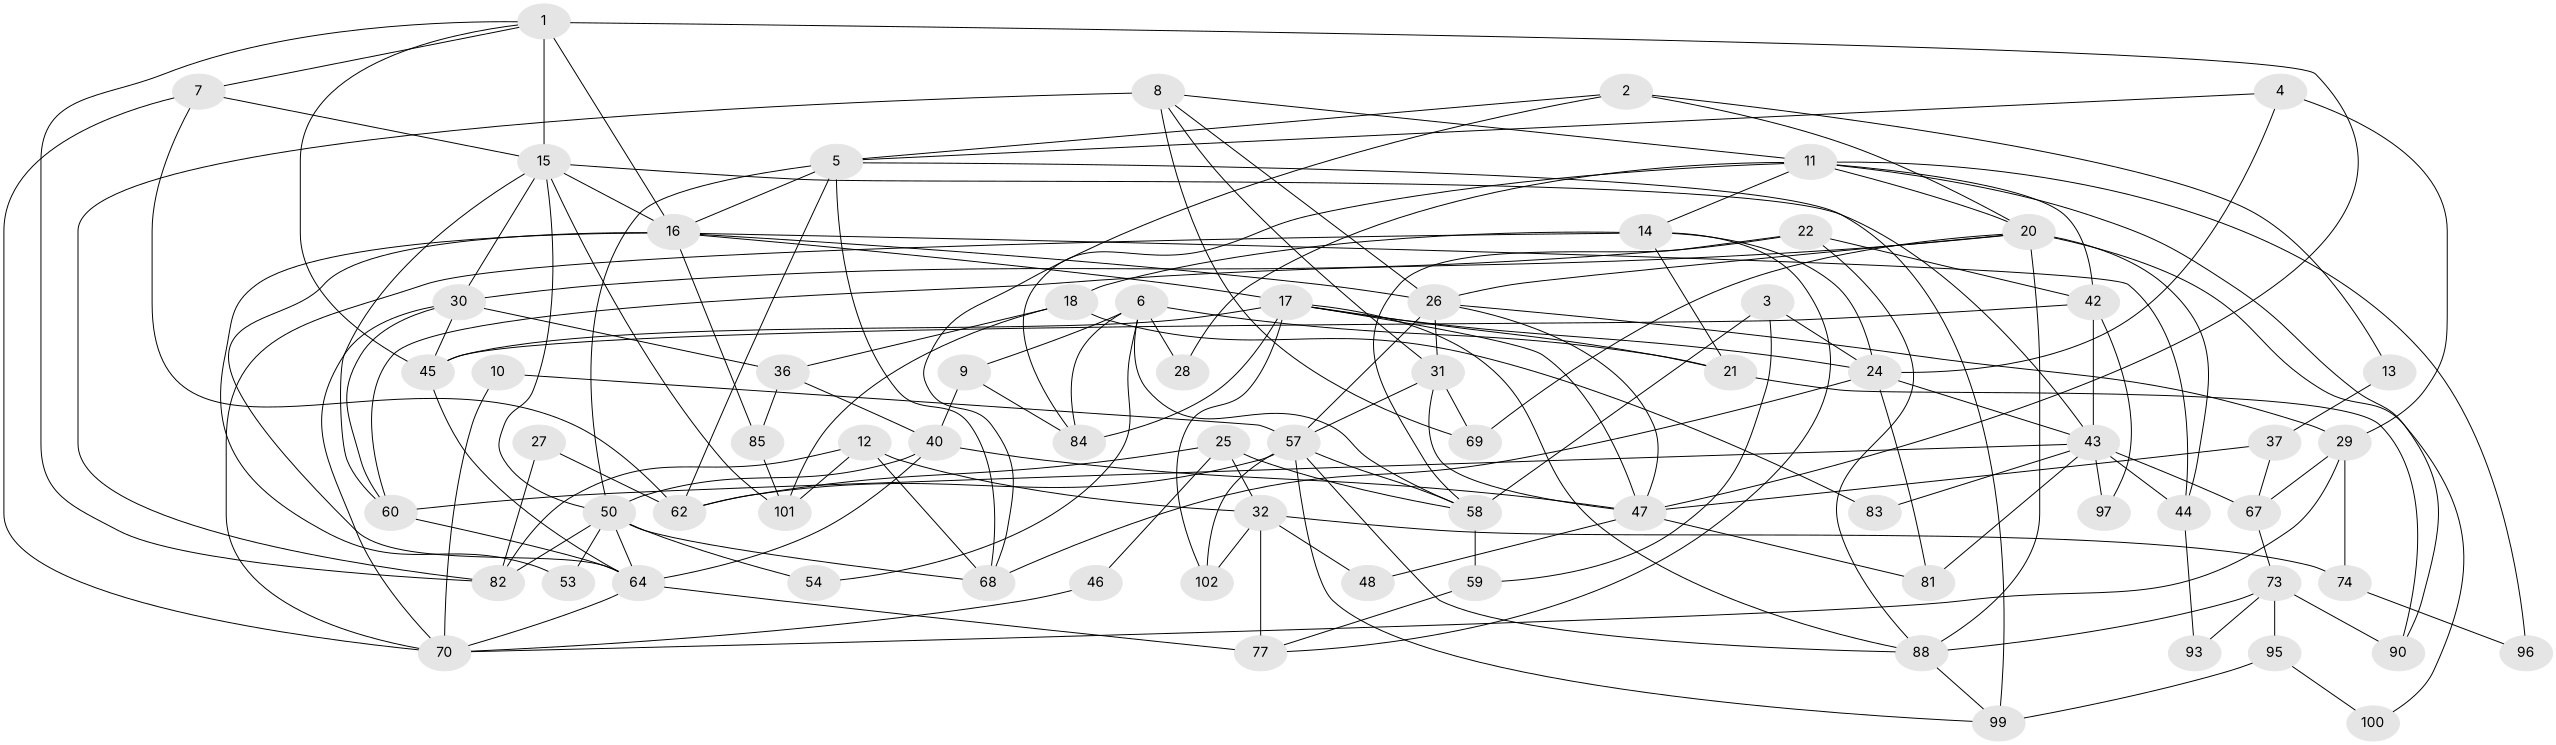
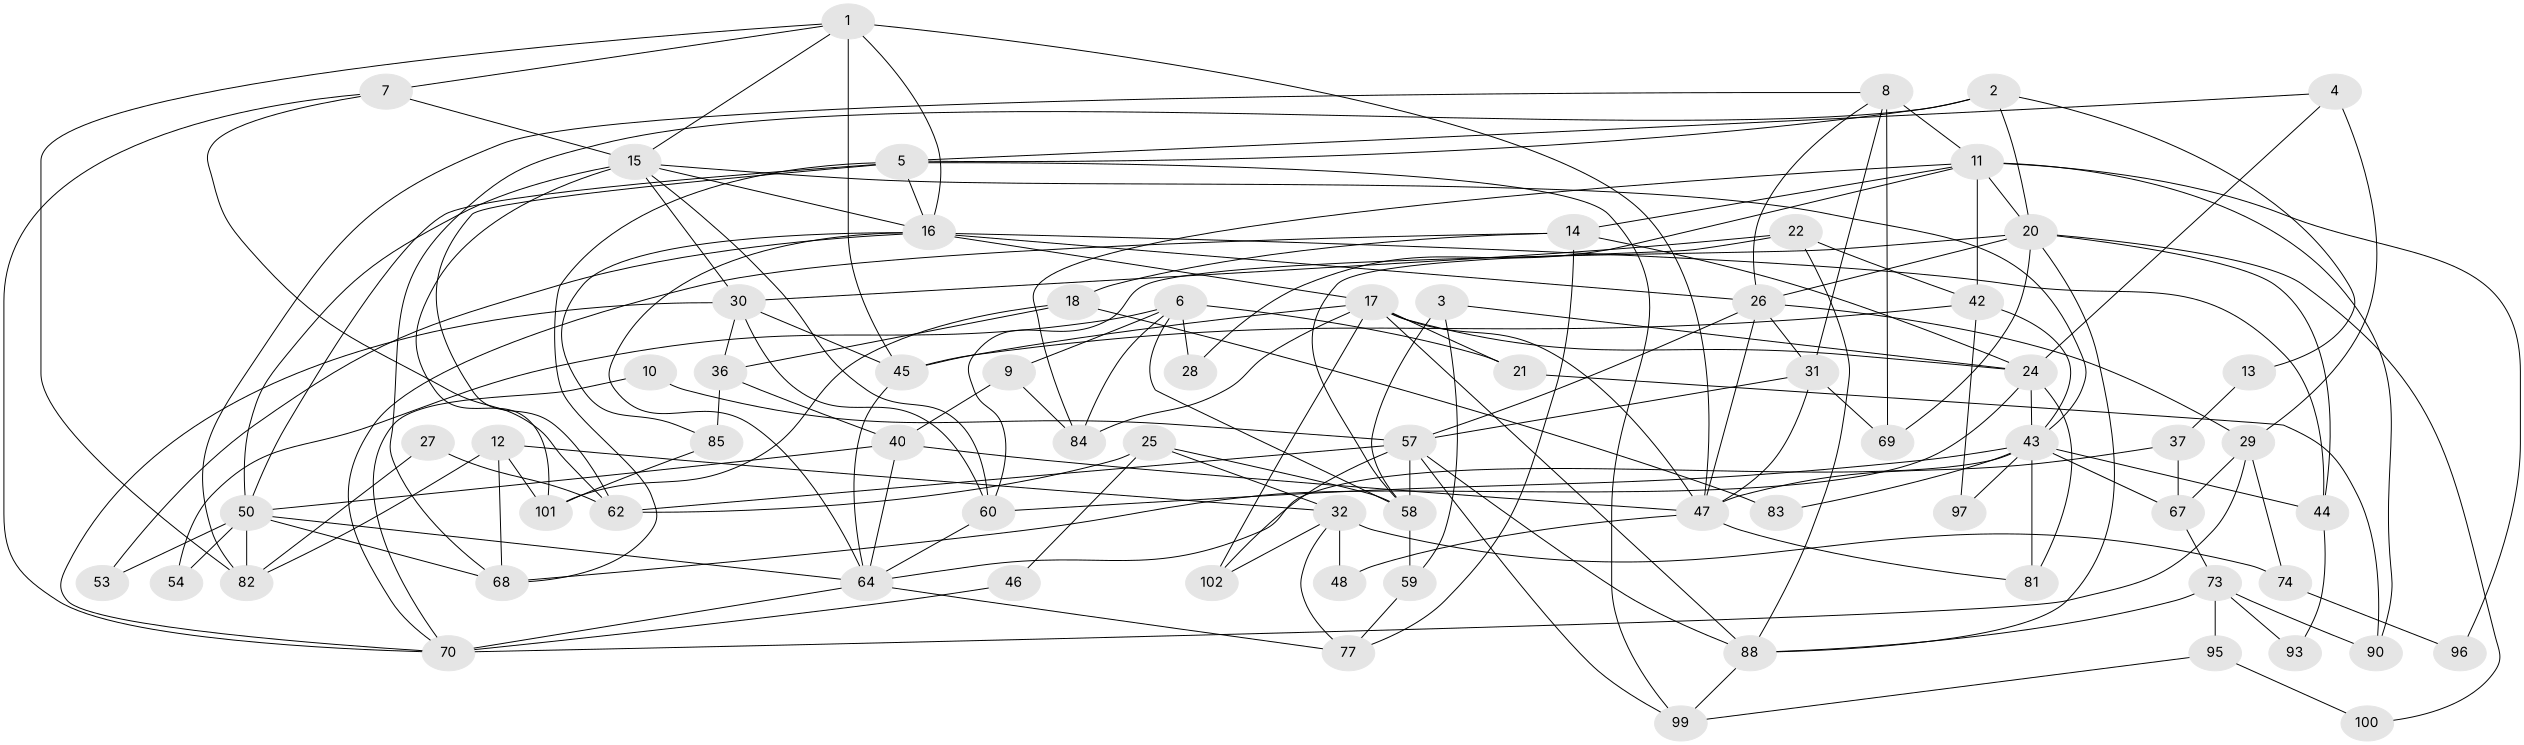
  graph {
    fontname=Inter
    node [color=gray90 fontname=Inter style=filled]
    edge [fontname=Inter]
    1 [super="+92"]
    7 [super="+33"]
    15 [super="+89"]
    16 [super="+19"]
    45 [super="+66"]
    47 [super="+71"]
    82
    62 [super="+63"]
    70 [super="+91"]
    50 [super="+98"]
    101
    30 [super="+79"]
    43 [super="+86"]
    60
    26 [super="+78"]
    17 [super="+61"]
    44
    53
    64 [super="+75"]
    85
    81
    48
    5 [super="+51"]
    68 [super="+72"]
    99
    2
    13
    20 [super="+38"]
    37 [super="+49"]
    69
    88 [super="+103"]
    100
    24 [super="+41"]
    3
    58
    59
    77
    4
    29 [super="+94"]
    67
    74
    54
    6 [super="+87"]
    9
    21 [super="+65"]
    28
    84
    40 [super="+55"]
    90
    8 [super="+80"]
    11 [super="+35"]
    31
    14 [super="+39"]
    42 [super="+52"]
    96
    57 [super="+76"]
    102
    10
    18
    97
    12
    32
    36 [super="+56"]
    83
    93
    22
    25
    46
    27
    73
    95
    1 -- 7
    1 -- 15
    1 -- 16 [weight=2]
    1 -- 45
    1 -- 47
    1 -- 82
    7 -- 15
    7 -- 62
    7 -- 70
    15 -- 16
    15 -- 50
    15 -- 101
    15 -- 30
    15 -- 43
    15 -- 60
    16 -- 26
    16 -- 17
    16 -- 44
    16 -- 53
    16 -- 64
    16 -- 85
    45 -- 64
    47 -- 81
    47 -- 48
    50 -- 82
    50 -- 53
    50 -- 64
    50 -- 68
    50 -- 54
    30 -- 45
    30 -- 70
    30 -- 60
    30 -- 36
    43 -- 60
    43 -- 44
+   43 -- 64
    43 -- 81
    43 -- 67
    43 -- 97
    43 -- 83
    60 -- 64
    26 -- 47
    26 -- 29
    26 -- 31
    26 -- 57
    17 -- 45
    17 -- 47
    17 -- 88
    17 -- 24
    17 -- 21 [weight=2]
    17 -- 84
    17 -- 102
    44 -- 93
    64 -- 70
    64 -- 77
    85 -- 101
    5 -- 16
    5 -- 62
    5 -- 50
    5 -- 68
    5 -- 99
    2 -- 5
    2 -- 68
    2 -- 13
    2 -- 20
    13 -- 37 [weight=2]
    20 -- 60
    20 -- 26
    20 -- 44
    20 -- 69
    20 -- 88 [weight=2]
    20 -- 100
    37 -- 47
    37 -- 67
    88 -- 99
    24 -- 43
    24 -- 81
    24 -- 68
    3 -- 24
    3 -- 58
    3 -- 59
    58 -- 59
    59 -- 77
    4 -- 5
    4 -- 24
    4 -- 29
    29 -- 70
    29 -- 67
    29 -- 74
    67 -- 73
    74 -- 96
    6 -- 58
    6 -- 54
    6 -- 9
    6 -- 21
    6 -- 28
    6 -- 84
    9 -- 84
    9 -- 40
    21 -- 90
    40 -- 47 [weight=2]
    40 -- 50
    40 -- 64
    8 -- 82
    8 -- 26
    8 -- 69
    8 -- 11
    8 -- 31
    11 -- 20
    11 -- 28
    11 -- 84
    11 -- 90
    11 -- 14
    11 -- 42
    11 -- 96
    31 -- 47
    31 -- 69
    31 -- 57
    14 -- 70
    14 -- 24
    14 -- 77
-   14 -- 21
    14 -- 18
    42 -- 45
    42 -- 43
    42 -- 97
    57 -- 62
    57 -- 99
    57 -- 88 [weight=2]
    57 -- 58
    57 -- 102
    10 -- 70
    10 -- 57
    18 -- 101
    18 -- 36
    18 -- 83
    12 -- 82
    12 -- 101
    12 -- 68
    12 -- 32
    32 -- 48
    32 -- 77
    32 -- 74
    32 -- 102
    36 -- 85
    36 -- 40
    22 -- 30
    22 -- 88
    22 -- 58
    22 -- 42
    25 -- 62
    25 -- 58
    25 -- 32
    25 -- 46
    46 -- 70
    27 -- 82
    27 -- 62
    73 -- 88
    73 -- 90
    73 -- 93
    73 -- 95
    95 -- 99
    95 -- 100
  }
